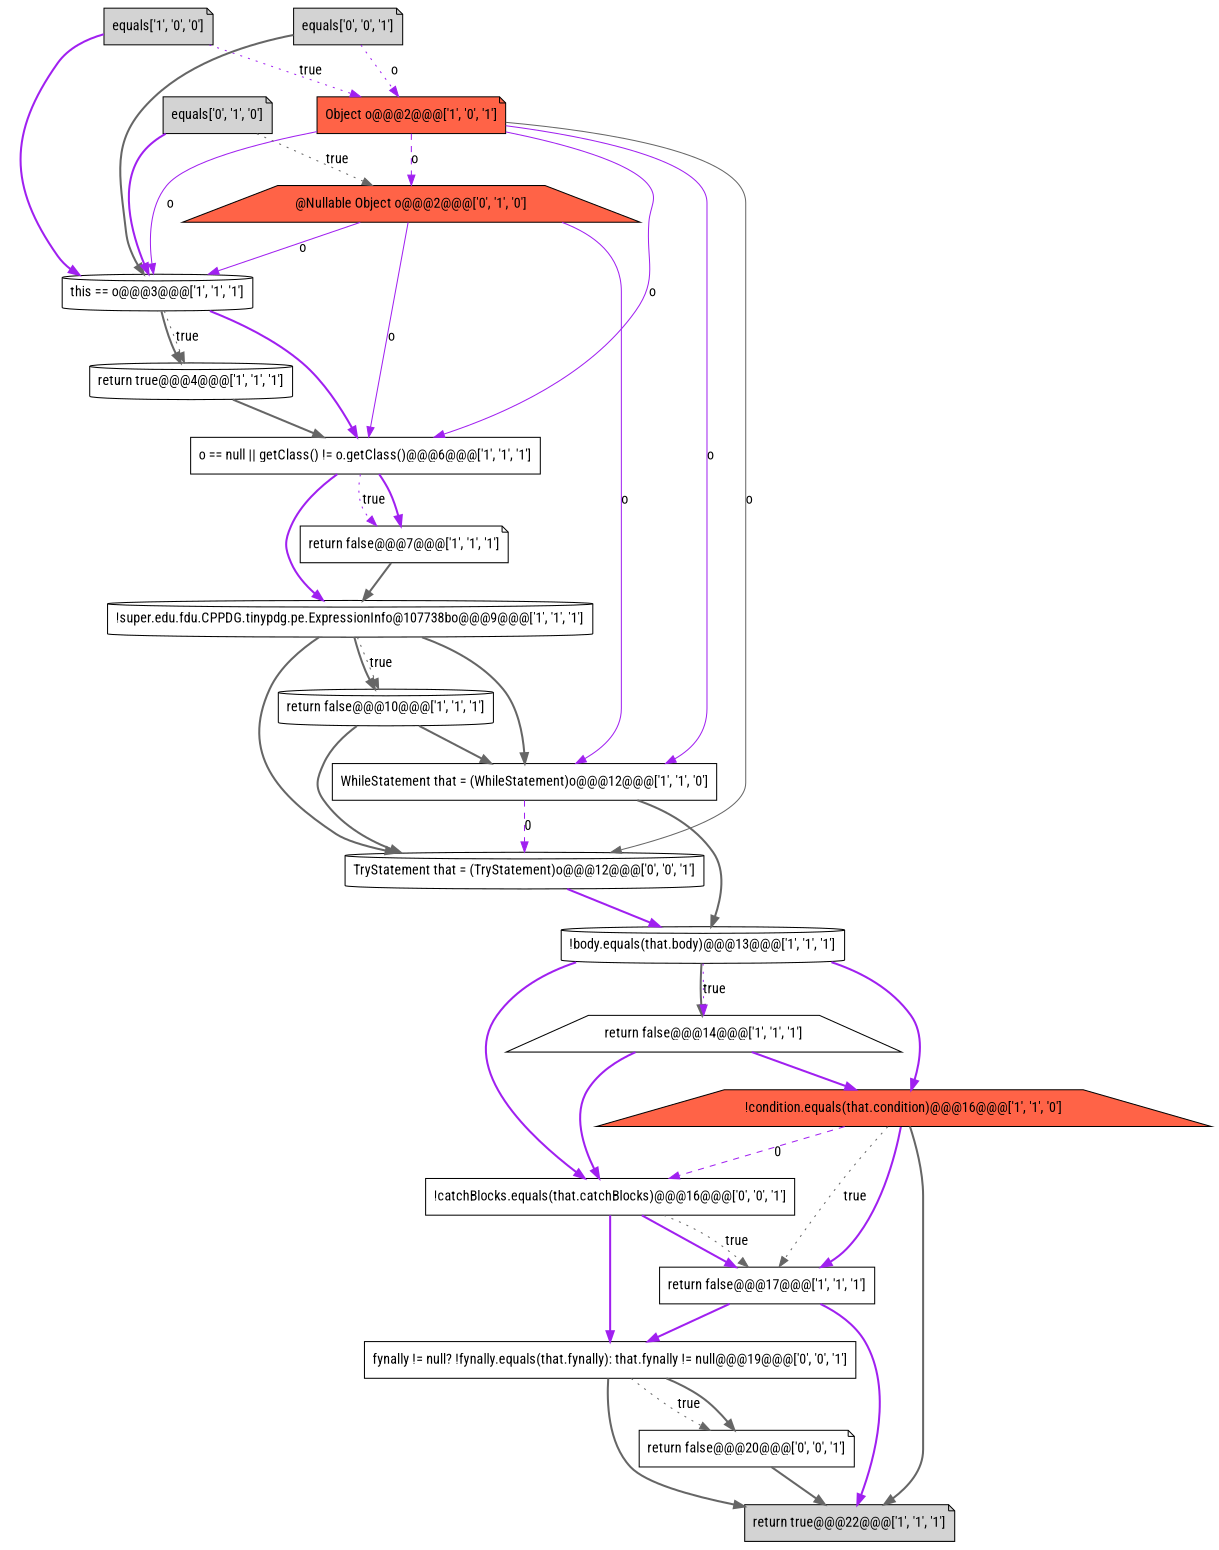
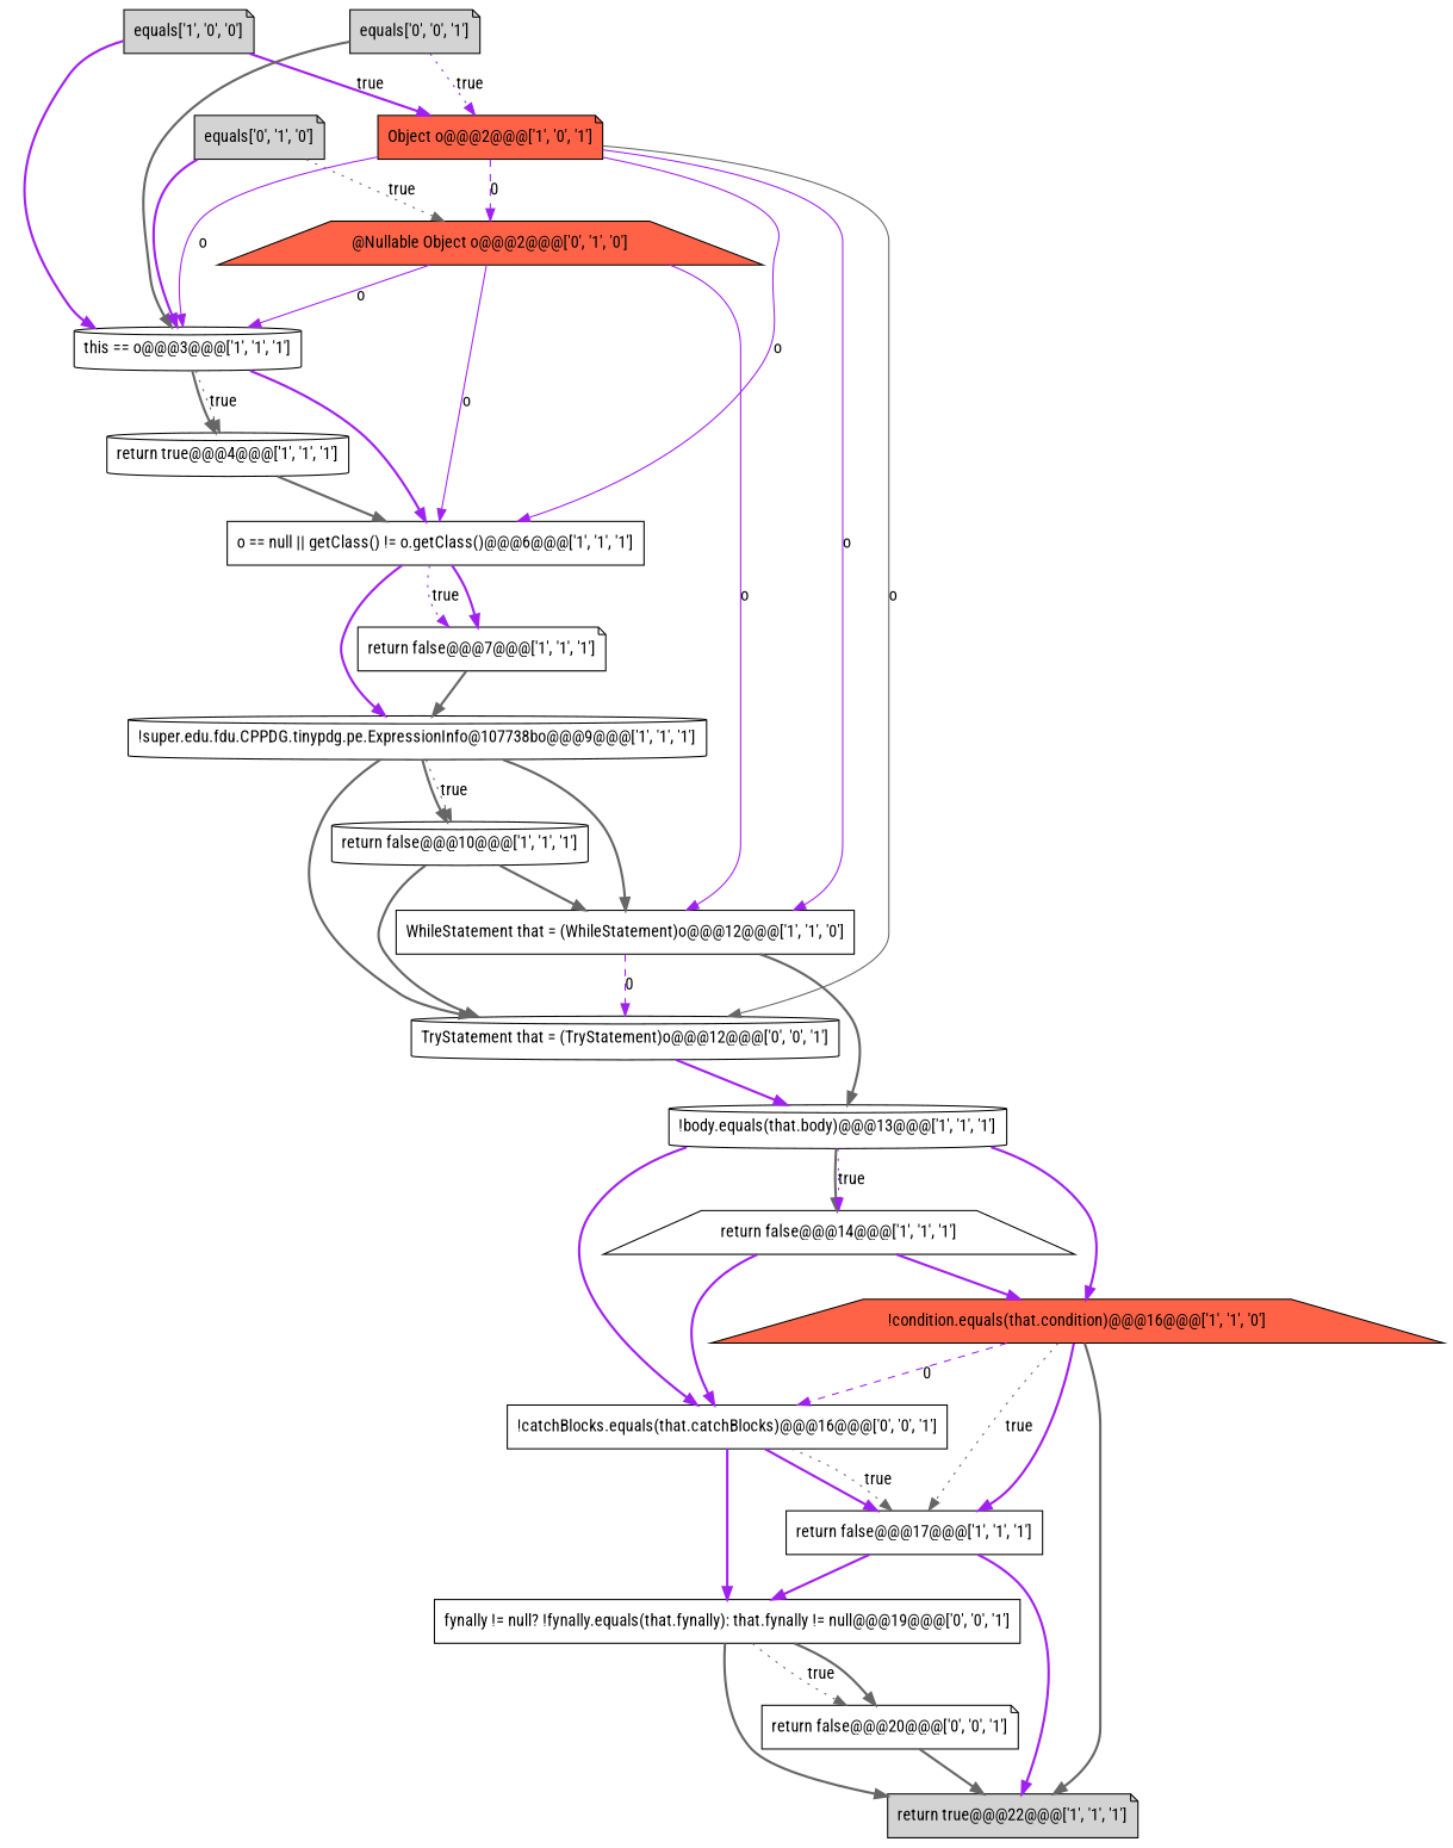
  digraph {
    fontname="Roboto Condensed"
    node [fillcolor=white fontname="Roboto Condensed" shape=note style=filled]
    edge [color=purple fontname="Roboto Condensed" style=bold]
    n1 [label="fynally != null? !fynally.equals(that.fynally): that.fynally != null@@@19@@@['0', '0', '1']" shape=box]
    n2 [fillcolor=lightgray label="return true@@@22@@@['1', '1', '1']"]
    n3 [label="return false@@@20@@@['0', '0', '1']"]
    n4 [label="this == o@@@3@@@['1', '1', '1']" shape=cylinder]
    n5 [label="o == null || getClass() != o.getClass()@@@6@@@['1', '1', '1']" shape=box]
    n6 [label="return true@@@4@@@['1', '1', '1']" shape=cylinder]
    n7 [label="!super.edu.fdu.CPPDG.tinypdg.pe.ExpressionInfo@107738bo@@@9@@@['1', '1', '1']" shape=cylinder]
    n8 [label="return false@@@7@@@['1', '1', '1']"]
    n9 [fillcolor=tomato label="@Nullable Object o@@@2@@@['0', '1', '0']" shape=trapezium]
    n10 [label="WhileStatement that = (WhileStatement)o@@@12@@@['1', '1', '0']" shape=box]
    n11 [label="!body.equals(that.body)@@@13@@@['1', '1', '1']" shape=cylinder]
    n12 [label="TryStatement that = (TryStatement)o@@@12@@@['0', '0', '1']" shape=cylinder]
    n13 [label="return false@@@14@@@['1', '1', '1']" shape=trapezium]
    n14 [fillcolor=tomato label="!condition.equals(that.condition)@@@16@@@['1', '1', '0']" shape=trapezium]
    n15 [label="!catchBlocks.equals(that.catchBlocks)@@@16@@@['0', '0', '1']" shape=box]
    n16 [label="return false@@@17@@@['1', '1', '1']" shape=box]
    n17 [fillcolor=lightgray label="equals['1', '0', '0']"]
    n18 [fillcolor=tomato label="Object o@@@2@@@['1', '0', '1']"]
    n19 [label="return false@@@10@@@['1', '1', '1']" shape=cylinder]
    n20 [fillcolor=lightgray label="equals['0', '0', '1']"]
    n21 [fillcolor=lightgray label="equals['0', '1', '0']"]
    n1 -> n2 [color=gray40]
    n1 -> n3 [color=gray40 label=true style=dotted]
    n1 -> n3 [color=gray40]
    n3 -> n2 [color=gray40]
    n4 -> n5
    n4 -> n6 [color=gray40]
    n4 -> n6 [color=gray40 label=true style=dotted]
    n5 -> n7
    n5 -> n8
    n5 -> n8 [label=true style=dotted]
    n6 -> n5 [color=gray40]
    n7 -> n10 [color=gray40]
    n7 -> n12 [color=gray40]
    n7 -> n19 [color=gray40 label=true style=dotted]
    n7 -> n19 [color=gray40]
    n8 -> n7 [color=gray40]
    n9 -> n4 [label=o style=solid]
    n9 -> n5 [label=o style=solid]
    n9 -> n10 [label=o style=solid]
    n10 -> n11 [color=gray40]
    n10 -> n12 [label=0 style=dashed]
    n11 -> n13 [color=gray40]
    n11 -> n13 [label=true style=dotted]
    n11 -> n14
    n11 -> n15
    n12 -> n11
    n13 -> n14
    n13 -> n15
    n14 -> n2 [color=gray40]
    n14 -> n15 [label=0 style=dashed]
    n14 -> n16
    n14 -> n16 [color=gray40 label=true style=dotted]
    n15 -> n1
    n15 -> n16
    n15 -> n16 [color=gray40 label=true style=dotted]
    n16 -> n1
    n16 -> n2
    n17 -> n4
-   n17 -> n18 [label=true style=dotted]
+   n17 -> n18 [label=true]
    n18 -> n4 [label=o style=solid]
    n18 -> n5 [label=o style=solid]
-   n18 -> n9 [label=o style=dashed]
+   n18 -> n9 [label=0 style=dashed]
    n18 -> n10 [label=o style=solid]
    n18 -> n12 [color=gray40 label=o style=solid]
    n19 -> n10 [color=gray40]
    n19 -> n12 [color=gray40]
    n20 -> n4 [color=gray40]
-   n20 -> n18 [label=o style=dotted]
+   n20 -> n18 [label=true style=dotted]
    n21 -> n4
    n21 -> n9 [color=gray40 label=true style=dotted]
  }
